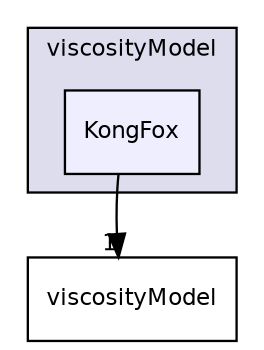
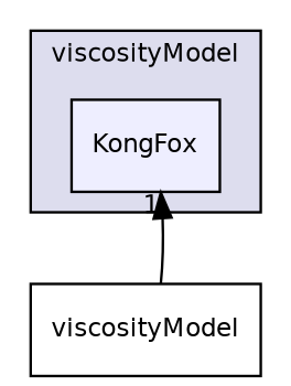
  digraph {
    compound=true
    node [fontname=Helvetica fontsize=10 shape=box]
    n1 [fillcolor="#eeeeff" label=KongFox pencolor=black style=filled]
    n2 [label=viscosityModel]
    subgraph cluster_1 {
      bgcolor="#ddddee"
      fontname=Helvetica
      fontsize=10
      label=viscosityModel
      pencolor=black
      n1
    }
-   n1 -> n2 [headlabel=1 labeldistance=1.5 labelfontname=Helvetica labelfontsize=10]
+   n2 -> n1 [headlabel=1 labeldistance=1.5 labelfontname=Helvetica labelfontsize=10]
  }
